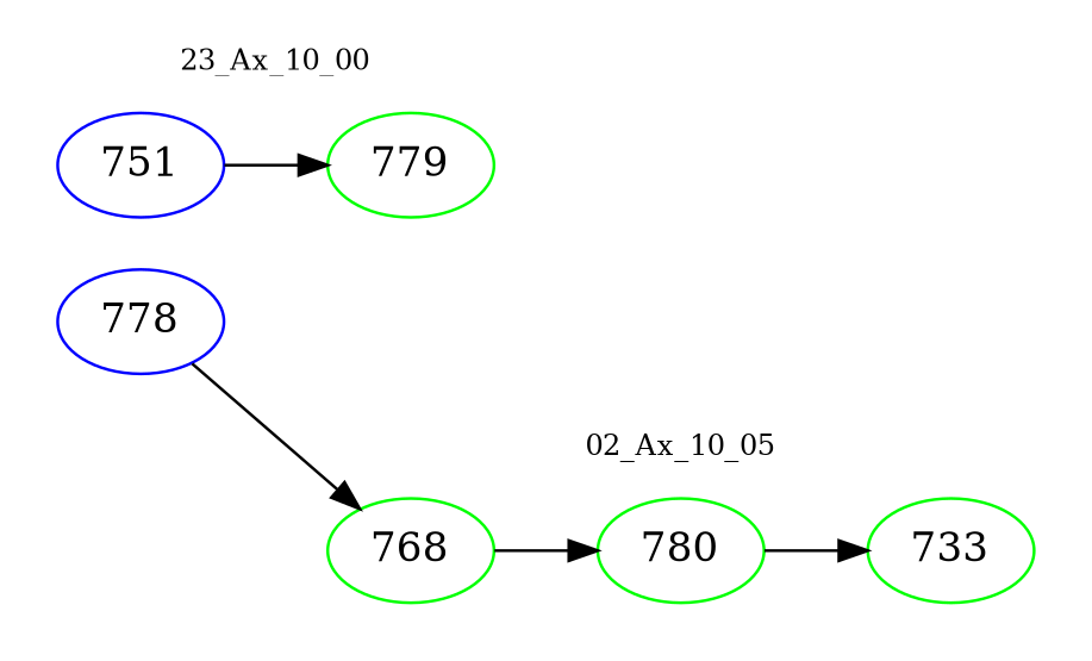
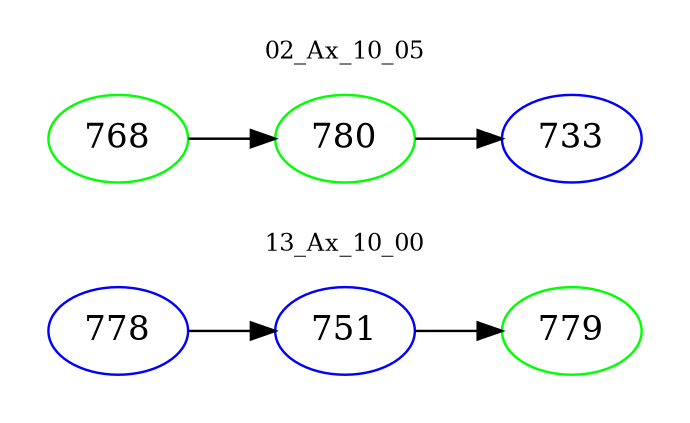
  digraph {
    rankdir=LR
    node [color=green]
    edge [color=black]
    n1 [color=blue label=778]
    n2 [color=blue label=751]
    n3 [label=779]
    n4 [label=768]
    n5 [label=780]
-   n6 [label=733]
+   n6 [color=blue label=733]
    subgraph cluster_1 {
      color=white
      fontsize=10
-     label="23_Ax_10_00"
+     label="13_Ax_10_00"
      n1
      n2
      n3
    }
    subgraph cluster_2 {
      color=white
      fontsize=10
      label="02_Ax_10_05"
      n4
      n5
      n6
    }
-   n1 -> n4
+   n1 -> n2
    n2 -> n3
    n4 -> n5
    n5 -> n6
  }
